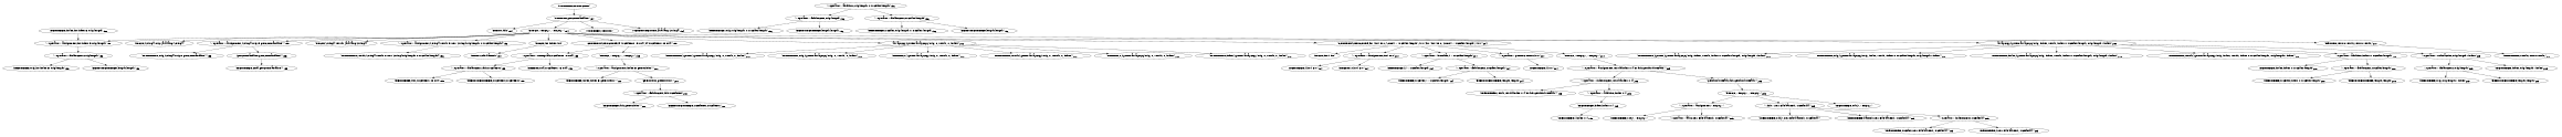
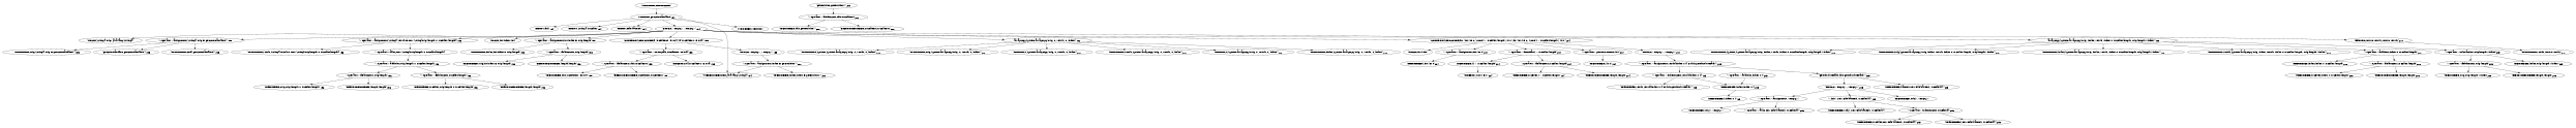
  digraph {
    n1 [label=<(METHOD,getCommandline)<SUB>194</SUB>>]
    n2 [label=<(PARAM,this)<SUB>194</SUB>>]
+   n3 [label=<(PARAM,String[] srcFiles)<SUB>194</SUB>>]
    n4 [label=<(PARAM,File baseDir)<SUB>194</SUB>>]
    n5 [label=<(BLOCK,&lt;empty&gt;,&lt;empty&gt;)<SUB>194</SUB>>]
    n6 [label=<(MODIFIER,VIRTUAL)>]
    n7 [label=<(METHOD_RETURN,java.lang.String[])<SUB>194</SUB>>]
    n8 [label=<(LOCAL,String[] orig: java.lang.String[])>]
    n9 [label=<(&lt;operator&gt;.assignment,String[] orig = getCommandline())<SUB>195</SUB>>]
-   n10 [label=<(LOCAL,String[] result: java.lang.String[])>]
    n11 [label=<(&lt;operator&gt;.assignment,String[] result = new String[orig.length + srcFiles.length])<SUB>196</SUB>>]
    n12 [label=<(LOCAL,int index: int)>]
    n13 [label=<(&lt;operator&gt;.assignment,int index = orig.length)<SUB>198</SUB>>]
    n14 [label=<(CONTROL_STRUCTURE,if (srcFilePos != null),if (srcFilePos != null))<SUB>199</SUB>>]
    n15 [label=<(arraycopy,System.arraycopy(orig, 0, result, 0, index))<SUB>202</SUB>>]
    n16 [label=<(CONTROL_STRUCTURE,for (int i = 0; Some(i &lt; srcFiles.length); i++),for (int i = 0; Some(i &lt; srcFiles.length); i++))<SUB>204</SUB>>]
    n17 [label=<(arraycopy,System.arraycopy(orig, index, result, index + srcFiles.length, orig.length - index))<SUB>208</SUB>>]
    n18 [label=<(RETURN,return result;,return result;)<SUB>210</SUB>>]
    n19 [label=<(MODIFIER,PROTECTED)>]
    n20 [label=<(IDENTIFIER,orig,String[] orig = getCommandline())<SUB>195</SUB>>]
    n21 [label=<(getCommandline,getCommandline())<SUB>195</SUB>>]
    n22 [label=<(IDENTIFIER,result,String[] result = new String[orig.length + srcFiles.length])<SUB>196</SUB>>]
+   n23 [label=<(&lt;operator&gt;.alloc,new String[orig.length + srcFiles.length])>]
    n24 [label=<(IDENTIFIER,index,int index = orig.length)<SUB>198</SUB>>]
    n25 [label=<(&lt;operator&gt;.fieldAccess,orig.length)<SUB>198</SUB>>]
    n26 [label=<(&lt;operator&gt;.notEquals,srcFilePos != null)<SUB>199</SUB>>]
    n27 [label=<(BLOCK,&lt;empty&gt;,&lt;empty&gt;)<SUB>199</SUB>>]
    n28 [label=<(IDENTIFIER,System,System.arraycopy(orig, 0, result, 0, index))<SUB>202</SUB>>]
    n29 [label=<(IDENTIFIER,orig,System.arraycopy(orig, 0, result, 0, index))<SUB>202</SUB>>]
    n30 [label=<(LITERAL,0,System.arraycopy(orig, 0, result, 0, index))<SUB>202</SUB>>]
    n31 [label=<(IDENTIFIER,result,System.arraycopy(orig, 0, result, 0, index))<SUB>202</SUB>>]
    n32 [label=<(LITERAL,0,System.arraycopy(orig, 0, result, 0, index))<SUB>202</SUB>>]
    n33 [label=<(IDENTIFIER,index,System.arraycopy(orig, 0, result, 0, index))<SUB>202</SUB>>]
    n34 [label=<(LOCAL,int i: int)>]
    n35 [label=<(&lt;operator&gt;.assignment,int i = 0)<SUB>204</SUB>>]
    n36 [label=<(&lt;operator&gt;.lessThan,i &lt; srcFiles.length)<SUB>204</SUB>>]
    n37 [label=<(&lt;operator&gt;.postIncrement,i++)<SUB>204</SUB>>]
    n38 [label=<(BLOCK,&lt;empty&gt;,&lt;empty&gt;)<SUB>204</SUB>>]
    n39 [label=<(IDENTIFIER,System,System.arraycopy(orig, index, result, index + srcFiles.length, orig.length - index))<SUB>208</SUB>>]
    n40 [label=<(IDENTIFIER,orig,System.arraycopy(orig, index, result, index + srcFiles.length, orig.length - index))<SUB>208</SUB>>]
    n41 [label=<(IDENTIFIER,index,System.arraycopy(orig, index, result, index + srcFiles.length, orig.length - index))<SUB>208</SUB>>]
    n42 [label=<(IDENTIFIER,result,System.arraycopy(orig, index, result, index + srcFiles.length, orig.length - index))<SUB>208</SUB>>]
    n43 [label=<(&lt;operator&gt;.addition,index + srcFiles.length)<SUB>208</SUB>>]
    n44 [label=<(&lt;operator&gt;.subtraction,orig.length - index)<SUB>209</SUB>>]
    n45 [label=<(IDENTIFIER,result,return result;)<SUB>210</SUB>>]
    n46 [label=<(IDENTIFIER,cmdl,getCommandline())<SUB>195</SUB>>]
    n47 [label=<(&lt;operator&gt;.addition,orig.length + srcFiles.length)<SUB>196</SUB>>]
    n48 [label=<(&lt;operator&gt;.fieldAccess,orig.length)<SUB>196</SUB>>]
    n49 [label=<(&lt;operator&gt;.fieldAccess,srcFiles.length)<SUB>196</SUB>>]
    n50 [label=<(IDENTIFIER,orig,orig.length + srcFiles.length)<SUB>196</SUB>>]
    n51 [label=<(FIELD_IDENTIFIER,length,length)<SUB>196</SUB>>]
    n52 [label=<(IDENTIFIER,srcFiles,orig.length + srcFiles.length)<SUB>196</SUB>>]
    n53 [label=<(FIELD_IDENTIFIER,length,length)<SUB>196</SUB>>]
    n54 [label=<(IDENTIFIER,orig,int index = orig.length)<SUB>198</SUB>>]
    n55 [label=<(FIELD_IDENTIFIER,length,length)<SUB>198</SUB>>]
    n56 [label=<(&lt;operator&gt;.fieldAccess,this.srcFilePos)<SUB>199</SUB>>]
    n57 [label=<(LITERAL,null,srcFilePos != null)<SUB>199</SUB>>]
    n58 [label=<(&lt;operator&gt;.assignment,index = getPosition())<SUB>200</SUB>>]
    n59 [label=<(IDENTIFIER,this,srcFilePos != null)<SUB>199</SUB>>]
    n60 [label=<(FIELD_IDENTIFIER,srcFilePos,srcFilePos)<SUB>199</SUB>>]
    n61 [label=<(IDENTIFIER,index,index = getPosition())<SUB>200</SUB>>]
    n62 [label=<(getPosition,getPosition())<SUB>200</SUB>>]
    n63 [label=<(&lt;operator&gt;.fieldAccess,this.srcFilePos)<SUB>200</SUB>>]
    n64 [label=<(IDENTIFIER,this,getPosition())<SUB>200</SUB>>]
    n65 [label=<(FIELD_IDENTIFIER,srcFilePos,srcFilePos)<SUB>200</SUB>>]
    n66 [label=<(IDENTIFIER,i,int i = 0)<SUB>204</SUB>>]
    n67 [label=<(LITERAL,0,int i = 0)<SUB>204</SUB>>]
    n68 [label=<(IDENTIFIER,i,i &lt; srcFiles.length)<SUB>204</SUB>>]
    n69 [label=<(&lt;operator&gt;.fieldAccess,srcFiles.length)<SUB>204</SUB>>]
    n70 [label=<(IDENTIFIER,i,i++)<SUB>204</SUB>>]
    n71 [label=<(&lt;operator&gt;.assignment,result[index + i] = this.getAbsolutePath())<SUB>205</SUB>>]
    n72 [label=<(IDENTIFIER,srcFiles,i &lt; srcFiles.length)<SUB>204</SUB>>]
    n73 [label=<(FIELD_IDENTIFIER,length,length)<SUB>204</SUB>>]
    n74 [label=<(&lt;operator&gt;.indexAccess,result[index + i])<SUB>205</SUB>>]
    n75 [label=<(getAbsolutePath,this.getAbsolutePath())<SUB>205</SUB>>]
    n76 [label=<(IDENTIFIER,result,result[index + i] = this.getAbsolutePath())<SUB>205</SUB>>]
    n77 [label=<(&lt;operator&gt;.addition,index + i)<SUB>205</SUB>>]
    n78 [label=<(BLOCK,&lt;empty&gt;,&lt;empty&gt;)<SUB>205</SUB>>]
    n79 [label=<(IDENTIFIER,index,index + i)<SUB>205</SUB>>]
    n80 [label=<(IDENTIFIER,i,index + i)<SUB>705</SUB>>]
    n81 [label=<(&lt;operator&gt;.assignment,&lt;empty&gt;)>]
    n82 [label=<(&lt;init&gt;,new File(baseDir, srcFiles[i]))<SUB>205</SUB>>]
    n83 [label=<(IDENTIFIER,$obj7,&lt;empty&gt;)>]
    n84 [label=<(IDENTIFIER,$obj7,&lt;empty&gt;)>]
    n85 [label=<(&lt;operator&gt;.alloc,new File(baseDir, srcFiles[i]))<SUB>205</SUB>>]
    n86 [label=<(IDENTIFIER,$obj7,new File(baseDir, srcFiles[i]))>]
    n87 [label=<(IDENTIFIER,baseDir,new File(baseDir, srcFiles[i]))<SUB>205</SUB>>]
    n88 [label=<(&lt;operator&gt;.indexAccess,srcFiles[i])<SUB>205</SUB>>]
    n89 [label=<(IDENTIFIER,srcFiles,new File(baseDir, srcFiles[i]))<SUB>205</SUB>>]
    n90 [label=<(IDENTIFIER,i,new File(baseDir, srcFiles[i]))<SUB>205</SUB>>]
    n91 [label=<(IDENTIFIER,index,index + srcFiles.length)<SUB>208</SUB>>]
    n92 [label=<(&lt;operator&gt;.fieldAccess,srcFiles.length)<SUB>208</SUB>>]
    n93 [label=<(&lt;operator&gt;.fieldAccess,orig.length)<SUB>209</SUB>>]
    n94 [label=<(IDENTIFIER,index,orig.length - index)<SUB>209</SUB>>]
    n95 [label=<(IDENTIFIER,srcFiles,index + srcFiles.length)<SUB>208</SUB>>]
    n96 [label=<(FIELD_IDENTIFIER,length,length)<SUB>208</SUB>>]
    n97 [label=<(IDENTIFIER,orig,orig.length - index)<SUB>209</SUB>>]
    n98 [label=<(FIELD_IDENTIFIER,length,length)<SUB>209</SUB>>]
    n1 -> n2
-   n12 -> n4
+   n1 -> n3
+   n1 -> n4
    n1 -> n5
    n1 -> n6
    n1 -> n7
    n5 -> n8
    n5 -> n9
-   n5 -> n10
    n5 -> n11
    n5 -> n12
    n5 -> n13
    n5 -> n14
    n5 -> n15
    n5 -> n16
    n5 -> n17
    n5 -> n18
    n9 -> n20
    n9 -> n21
    n11 -> n22
-   n24 -> n13
+   n11 -> n23
+   n13 -> n24
    n13 -> n25
    n14 -> n26
    n14 -> n27
    n15 -> n28
    n15 -> n29
    n15 -> n30
    n15 -> n31
    n15 -> n32
    n15 -> n33
    n16 -> n34
    n16 -> n35
    n16 -> n36
    n16 -> n37
    n16 -> n38
    n17 -> n39
    n17 -> n40
    n17 -> n41
    n17 -> n42
    n17 -> n43
    n17 -> n44
    n18 -> n45
    n19 -> n1
-   n21 -> n46
+   n9 -> n46
+   n23 -> n47
    n25 -> n54
    n25 -> n55
    n26 -> n56
    n26 -> n57
    n27 -> n58
    n35 -> n66
-   n35 -> n67
+   n68 -> n67
    n36 -> n68
    n36 -> n69
    n37 -> n70
    n38 -> n71
    n43 -> n91
    n43 -> n92
    n44 -> n93
    n44 -> n94
    n47 -> n48
    n47 -> n49
    n48 -> n50
    n48 -> n51
    n49 -> n52
    n49 -> n53
    n56 -> n59
    n56 -> n60
    n58 -> n61
-   n58 -> n62
+   n58 -> n7
    n62 -> n63
    n63 -> n64
    n63 -> n65
    n69 -> n72
    n69 -> n73
    n71 -> n74
    n71 -> n75
    n74 -> n76
-   n74 -> n77
+   n74 -> n79
    n75 -> n78
    n77 -> n79
    n78 -> n81
    n78 -> n82
    n78 -> n83
    n79 -> n80
    n81 -> n84
    n81 -> n85
    n82 -> n86
-   n82 -> n87
+   n75 -> n87
    n82 -> n88
    n88 -> n89
    n88 -> n90
    n92 -> n95
    n92 -> n96
    n93 -> n97
    n93 -> n98
  }
